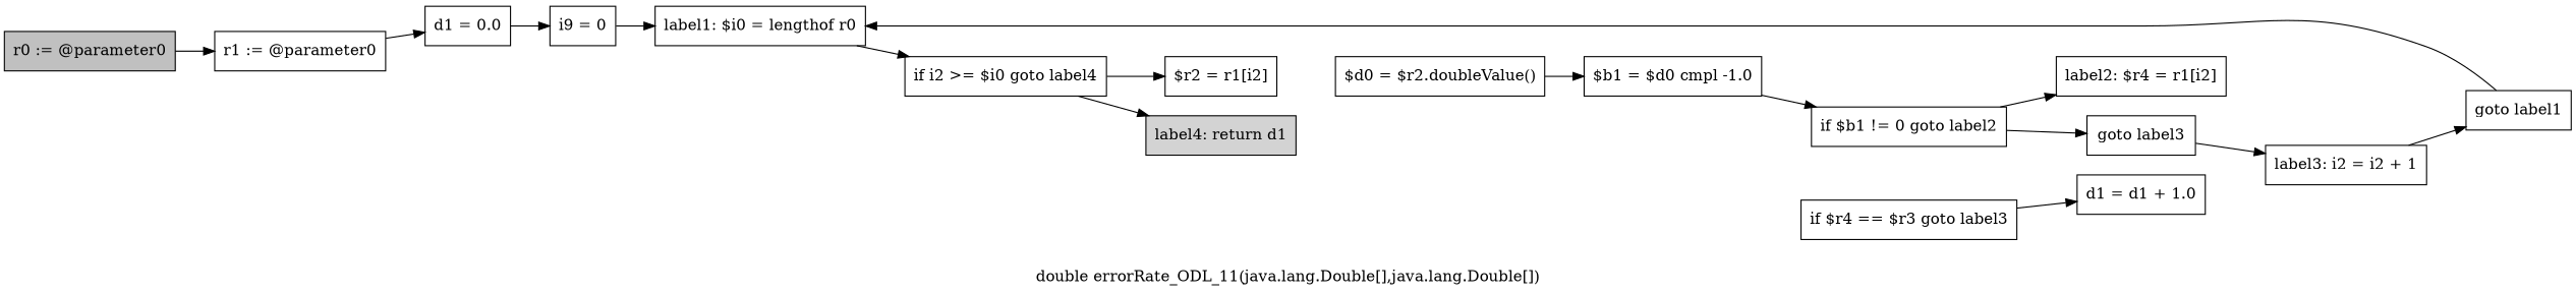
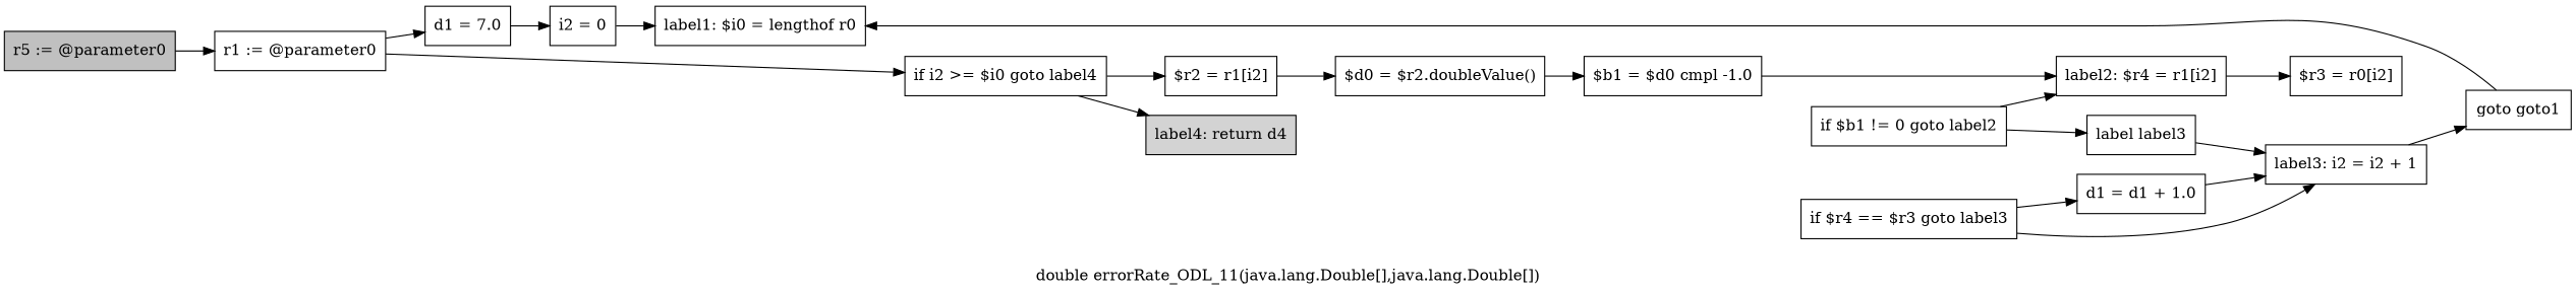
  digraph {
    label="double errorRate_ODL_11(java.lang.Double[],java.lang.Double[])"
    rankdir=LR
    node [shape=box]
-   n1 [fillcolor=gray label="r0 := @parameter0" style=filled]
+   n1 [fillcolor=gray label="r5 := @parameter0" style=filled]
    n2 [label="r1 := @parameter0"]
-   n3 [label="d1 = 0.0"]
-   n4 [label="i9 = 0"]
+   n3 [label="d1 = 7.0"]
+   n4 [label="i2 = 0"]
    n5 [label="label1: $i0 = lengthof r0"]
    n6 [label="if i2 >= $i0 goto label4"]
    n7 [label="$r2 = r1[i2]"]
-   n8 [fillcolor=lightgray label="label4: return d1" style=filled]
+   n8 [fillcolor=lightgray label="label4: return d4" style=filled]
    n9 [label="$d0 = $r2.doubleValue()"]
    n10 [label="$b1 = $d0 cmpl -1.0"]
    n11 [label="if $b1 != 0 goto label2"]
-   n12 [label="goto label3"]
+   n12 [label="label label3"]
    n13 [label="label2: $r4 = r1[i2]"]
    n14 [label="label3: i2 = i2 + 1"]
-   n16 [label="goto label1"]
+   n15 [label="$r3 = r0[i2]"]
+   n16 [label="goto goto1"]
    n17 [label="if $r4 == $r3 goto label3"]
    n18 [label="d1 = d1 + 1.0"]
    n1 -> n2
    n2 -> n3
    n3 -> n4
    n4 -> n5
-   n5 -> n6
+   n2 -> n6
    n6 -> n7
    n6 -> n8
+   n7 -> n9
    n9 -> n10
-   n10 -> n11
+   n10 -> n13
    n11 -> n12
    n11 -> n13
    n12 -> n14
+   n13 -> n15
    n14 -> n16
    n16 -> n5
+   n17 -> n14
    n17 -> n18
+   n18 -> n14
  }
